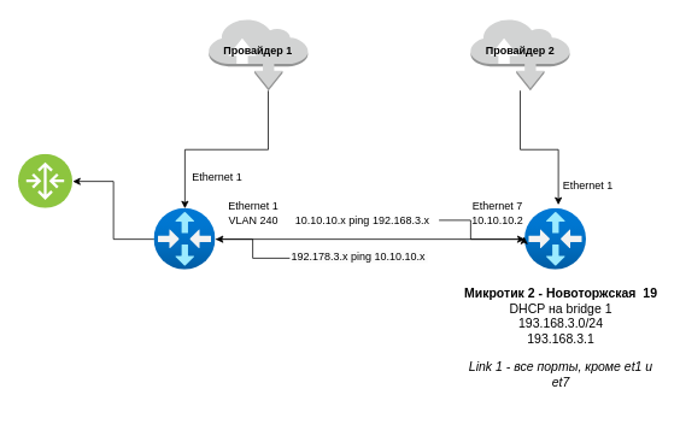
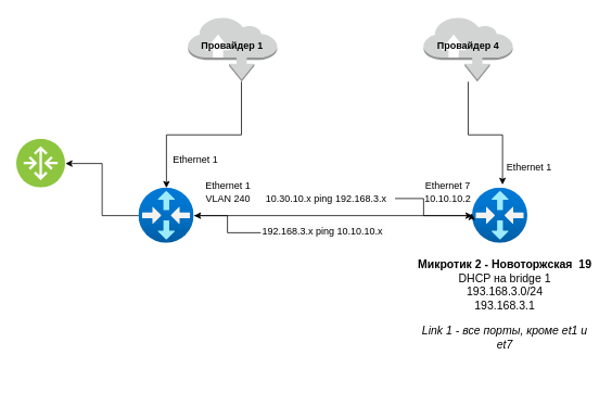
  <mxCell id="0" />
  <mxCell id="1" parent="0" />
  <mxCell id="2" style="edgeStyle=orthogonalEdgeStyle;rounded=0;orthogonalLoop=1;jettySize=auto;html=1;" parent="1" source="4" target="5" edge="1"><mxGeometry relative="1" as="geometry" /></mxCell>
  <mxCell id="3" style="edgeStyle=orthogonalEdgeStyle;rounded=0;orthogonalLoop=1;jettySize=auto;html=1;entryX=1;entryY=0.5;entryDx=0;entryDy=0;" parent="1" source="4" target="9" edge="1"><mxGeometry relative="1" as="geometry" /></mxCell>
  <mxCell id="4" value="" style="image;aspect=fixed;html=1;points=[];align=center;fontSize=12;image=img/lib/azure2/networking/Virtual_Router.svg;" parent="1" vertex="1"><mxGeometry x="170" y="230" width="68" height="68" as="geometry" /></mxCell>
  <mxCell id="5" value="" style="image;aspect=fixed;html=1;points=[];align=center;fontSize=12;image=img/lib/azure2/networking/Virtual_Router.svg;" parent="1" vertex="1"><mxGeometry x="580" y="230" width="68" height="68" as="geometry" /></mxCell>
  <mxCell id="6" value="&lt;span style=&quot;border-color: var(--border-color);&quot;&gt;&lt;font style=&quot;border-color: var(--border-color);&quot;&gt;&lt;b style=&quot;font-size: 14px;&quot;&gt;Микротик 2 - Новоторжская&amp;nbsp; 19&lt;br&gt;&lt;/b&gt;&lt;span style=&quot;font-size: 14px;&quot;&gt;DHCP на bridge 1&lt;/span&gt;&lt;br&gt;&lt;span style=&quot;font-size: 14px;&quot;&gt;193.168.3.0/24&lt;/span&gt;&lt;br&gt;&lt;span style=&quot;font-size: 14px;&quot;&gt;193.168.3.1&lt;/span&gt;&lt;br&gt;&lt;br&gt;&lt;font style=&quot;font-size: 14px;&quot;&gt;&lt;i style=&quot;&quot;&gt;Link 1 - все порты, кроме et1 и et7&lt;/i&gt;&lt;br&gt;&lt;/font&gt;&lt;br&gt;&lt;/font&gt;&lt;/span&gt;" style="text;strokeColor=none;align=center;fillColor=none;html=1;verticalAlign=middle;whiteSpace=wrap;rounded=0;" parent="1" vertex="1"><mxGeometry x="510" y="300" width="220" height="160" as="geometry" /></mxCell>
  <mxCell id="7" value="Ethernet 1&lt;br&gt;VLAN 240" style="text;strokeColor=none;align=center;fillColor=none;html=1;verticalAlign=middle;whiteSpace=wrap;rounded=0;" parent="1" vertex="1"><mxGeometry x="250" y="220" width="60" height="30" as="geometry" /></mxCell>
  <mxCell id="8" value="Ethernet 7&lt;br&gt;10.10.10.2" style="text;strokeColor=none;align=center;fillColor=none;html=1;verticalAlign=middle;whiteSpace=wrap;rounded=0;" parent="1" vertex="1"><mxGeometry x="520" y="220" width="60" height="30" as="geometry" /></mxCell>
  <mxCell id="9" value="" style="image;aspect=fixed;perimeter=ellipsePerimeter;html=1;align=center;shadow=0;dashed=0;fontColor=#4277BB;labelBackgroundColor=default;fontSize=12;spacingTop=3;image=img/lib/ibm/vpc/Router.svg;" parent="1" vertex="1"><mxGeometry x="20" y="170" width="60" height="60" as="geometry" /></mxCell>
  <mxCell id="10" style="edgeStyle=orthogonalEdgeStyle;rounded=0;orthogonalLoop=1;jettySize=auto;html=1;exitX=0.6;exitY=1;exitDx=0;exitDy=0;exitPerimeter=0;" parent="1" source="11" target="4" edge="1"><mxGeometry relative="1" as="geometry" /></mxCell>
  <mxCell id="11" value="" style="outlineConnect=0;dashed=0;verticalLabelPosition=bottom;verticalAlign=top;align=center;html=1;shape=mxgraph.aws3.internet;fillColor=#D2D3D3;gradientColor=none;" parent="1" vertex="1"><mxGeometry x="230.5" y="20" width="109.5" height="79.5" as="geometry" /></mxCell>
  <mxCell id="12" style="edgeStyle=orthogonalEdgeStyle;rounded=0;orthogonalLoop=1;jettySize=auto;html=1;entryX=0.544;entryY=-0.059;entryDx=0;entryDy=0;entryPerimeter=0;" parent="1" source="13" target="5" edge="1"><mxGeometry relative="1" as="geometry" /></mxCell>
  <mxCell id="13" value="" style="outlineConnect=0;dashed=0;verticalLabelPosition=bottom;verticalAlign=top;align=center;html=1;shape=mxgraph.aws3.internet;fillColor=#D2D3D3;gradientColor=none;" parent="1" vertex="1"><mxGeometry x="520" y="20" width="109.5" height="79.5" as="geometry" /></mxCell>
  <mxCell id="14" value="&lt;b&gt;Провайдер 1&lt;/b&gt;" style="text;strokeColor=none;align=center;fillColor=none;html=1;verticalAlign=middle;whiteSpace=wrap;rounded=0;" parent="1" vertex="1"><mxGeometry x="235.25" y="40" width="100" height="30" as="geometry" /></mxCell>
- <mxCell id="15" value="&lt;b style=&quot;border-color: var(--border-color);&quot;&gt;Провайдер 2&lt;/b&gt;" style="text;strokeColor=none;align=center;fillColor=none;html=1;verticalAlign=middle;whiteSpace=wrap;rounded=0;" parent="1" vertex="1"><mxGeometry x="529.75" y="40" width="90" height="30" as="geometry" /></mxCell>
+ <mxCell id="15" value="&lt;b style=&quot;border-color: var(--border-color);&quot;&gt;Провайдер 4&lt;/b&gt;" style="text;strokeColor=none;align=center;fillColor=none;html=1;verticalAlign=middle;whiteSpace=wrap;rounded=0;" parent="1" vertex="1"><mxGeometry x="529.75" y="40" width="90" height="30" as="geometry" /></mxCell>
  <mxCell id="16" value="Ethernet 1" style="text;strokeColor=none;align=center;fillColor=none;html=1;verticalAlign=middle;whiteSpace=wrap;rounded=0;" parent="1" vertex="1"><mxGeometry x="210" y="180" width="60" height="30" as="geometry" /></mxCell>
  <mxCell id="17" value="Ethernet 1" style="text;strokeColor=none;align=center;fillColor=none;html=1;verticalAlign=middle;whiteSpace=wrap;rounded=0;" parent="1" vertex="1"><mxGeometry x="619.75" y="190" width="60" height="30" as="geometry" /></mxCell>
  <mxCell id="18" style="edgeStyle=orthogonalEdgeStyle;rounded=0;orthogonalLoop=1;jettySize=auto;html=1;entryX=-0.015;entryY=0.456;entryDx=0;entryDy=0;entryPerimeter=0;" parent="1" source="19" target="5" edge="1"><mxGeometry relative="1" as="geometry"><Array as="points"><mxPoint x="520" y="243" /><mxPoint x="520" y="264" /><mxPoint x="579" y="264" /></Array></mxGeometry></mxCell>
- <mxCell id="19" value="10.10.10.x ping 192.168.3.x" style="text;html=1;align=center;verticalAlign=middle;resizable=0;points=[];autosize=1;strokeColor=none;fillColor=none;" parent="1" vertex="1"><mxGeometry x="315" y="228" width="170" height="30" as="geometry" /></mxCell>
+ <mxCell id="19" value="10.30.10.x ping 192.168.3.x" style="text;html=1;align=center;verticalAlign=middle;resizable=0;points=[];autosize=1;strokeColor=none;fillColor=none;" parent="1" vertex="1"><mxGeometry x="315" y="228" width="170" height="30" as="geometry" /></mxCell>
  <mxCell id="20" style="edgeStyle=orthogonalEdgeStyle;rounded=0;orthogonalLoop=1;jettySize=auto;html=1;" parent="1" source="21" target="4" edge="1"><mxGeometry relative="1" as="geometry" /></mxCell>
- <mxCell id="21" value="&lt;span style=&quot;color: rgb(0, 0, 0); font-family: Helvetica; font-size: 12px; font-style: normal; font-variant-ligatures: normal; font-variant-caps: normal; font-weight: 400; letter-spacing: normal; orphans: 2; text-align: center; text-indent: 0px; text-transform: none; widows: 2; word-spacing: 0px; -webkit-text-stroke-width: 0px; background-color: rgb(251, 251, 251); text-decoration-thickness: initial; text-decoration-style: initial; text-decoration-color: initial; float: none; display: inline !important;&quot;&gt;192.178.3.x ping 10.10.10.x&amp;nbsp;&lt;/span&gt;" style="text;whiteSpace=wrap;html=1;" parent="1" vertex="1"><mxGeometry x="320" y="270" width="180" height="30" as="geometry" /></mxCell>
+ <mxCell id="21" value="&lt;span style=&quot;color: rgb(0, 0, 0); font-family: Helvetica; font-size: 12px; font-style: normal; font-variant-ligatures: normal; font-variant-caps: normal; font-weight: 400; letter-spacing: normal; orphans: 2; text-align: center; text-indent: 0px; text-transform: none; widows: 2; word-spacing: 0px; -webkit-text-stroke-width: 0px; background-color: rgb(251, 251, 251); text-decoration-thickness: initial; text-decoration-style: initial; text-decoration-color: initial; float: none; display: inline !important;&quot;&gt;192.168.3.x ping 10.10.10.x&amp;nbsp;&lt;/span&gt;" style="text;whiteSpace=wrap;html=1;" parent="1" vertex="1"><mxGeometry x="320" y="270" width="180" height="30" as="geometry" /></mxCell>
